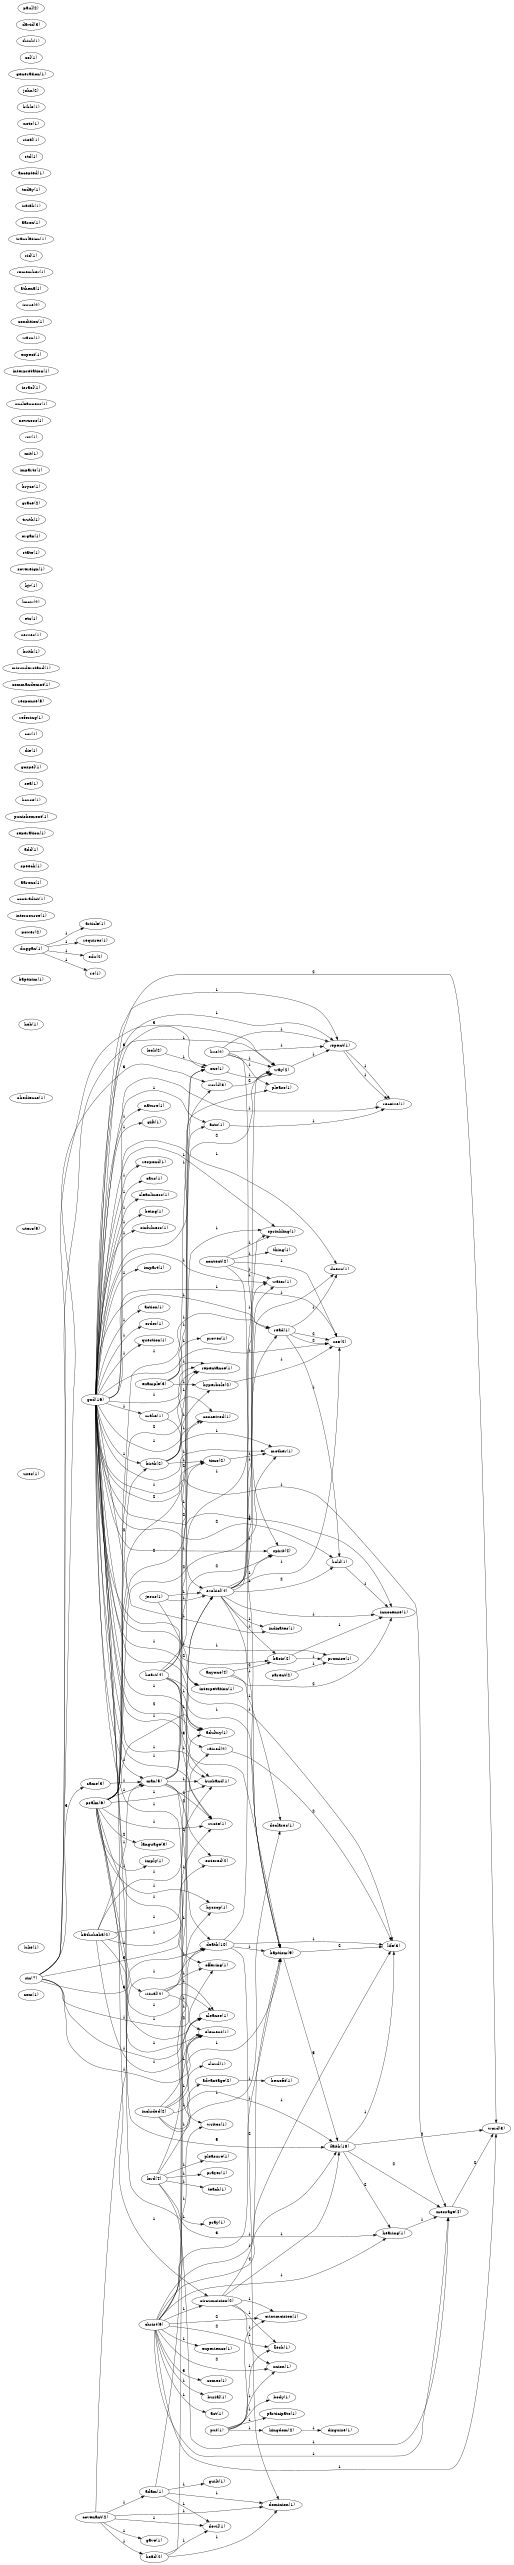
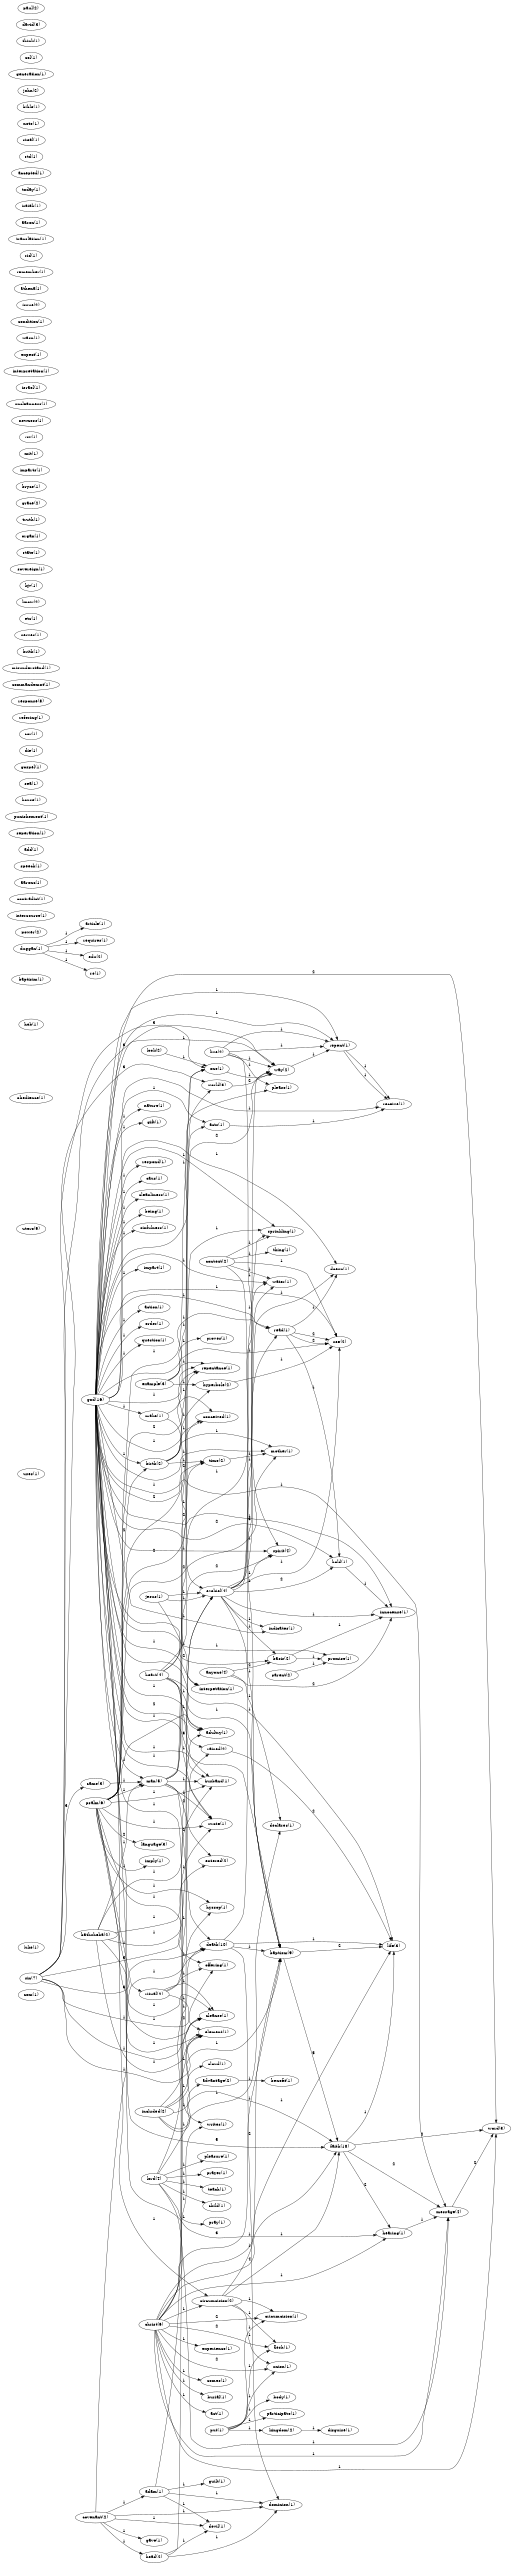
  digraph {
    rankdir=LR
    n1 [label="com(1)"]
    n2 [label="context(2)"]
    n3 [label="thing(1)"]
    n4 [label="sprinkling(1)"]
    n5 [label="water(1)"]
    n6 [label="baptism(9)"]
    n7 [label="see(2)"]
    n8 [label="faith(18)"]
    n9 [label="life(3)"]
    n10 [label="message(4)"]
    n11 [label="word(3)"]
    n12 [label="hearing(1)"]
    n13 [label="luke(1)"]
    n14 [label="heart(4)"]
    n15 [label="spirit(4)"]
    n16 [label="adultry(1)"]
    n17 [label="husband(1)"]
    n18 [label="wrote(1)"]
    n19 [label="uses(1)"]
    n20 [label="utero(9)"]
    n21 [label="obedience(1)"]
    n22 [label="anyone(4)"]
    n23 [label="declares(1)"]
    n24 [label="basis(2)"]
    n25 [label="innocense(1)"]
    n26 [label="promise(1)"]
    n27 [label="heb(1)"]
    n28 [label="baptisim(1)"]
    n29 [label="parent(2)"]
    n30 [label="example(3)"]
    n31 [label="proves(1)"]
    n32 [label="hyperbole(2)"]
    n33 [label="repentance(1)"]
    n34 [label="duggan(1)"]
    n35 [label="article(1)"]
    n36 [label="requires(1)"]
    n37 [label="edu(2)"]
    n38 [label="re(1)"]
    n39 [label="power(2)"]
    n40 [label="put(1)"]
    n41 [label="body(1)"]
    n42 [label="participate(1)"]
    n43 [label="kingdom(2)"]
    n44 [label="flesh(1)"]
    n45 [label="union(1)"]
    n46 [label="cricumcision(1)"]
    n47 [label="disguise(1)"]
    n48 [label="intercourse(1)"]
    n49 [label="contradict(1)"]
    n50 [label="aaronc(1)"]
    n51 [label="live(2)"]
    n52 [label="please(1)"]
    n53 [label="repent(1)"]
    n54 [label="way(2)"]
    n55 [label="receive(1)"]
    n56 [label="speech(1)"]
    n57 [label="add(1)"]
    n58 [label="seperation(1)"]
    n59 [label="punishement(1)"]
    n60 [label="house(1)"]
    n61 [label="sea(1)"]
    n62 [label="lord(4)"]
    n63 [label="pleasure(1)"]
    n64 [label="prayer(1)"]
    n65 [label="teach(1)"]
+   n66 [label="child(1)"]
    n67 [label="pray(1)"]
    n68 [label="death(10)"]
    n69 [label="dominion(1)"]
    n70 [label="gospel(1)"]
    n71 [label="die(1)"]
    n72 [label="included(2)"]
    n73 [label="cloud(1)"]
    n74 [label="cleanse(1)"]
    n75 [label="advantage(2)"]
    n76 [label="element(1)"]
    n77 [label="benefit(1)"]
    n78 [label="cor(1)"]
    n79 [label="bathsheba(2)"]
    n80 [label="man(5)"]
    n81 [label="one(1)"]
    n82 [label="entered(2)"]
    n83 [label="world(3)"]
    n84 [label="refering(1)"]
    n85 [label="response(8)"]
    n86 [label="commandemnt(1)"]
    n87 [label="god(16)"]
    n88 [label="nature(1)"]
    n89 [label="gift(1)"]
    n90 [label="read(1)"]
    n91 [label="respond(1)"]
    n92 [label="caus(1)"]
    n93 [label="birth(2)"]
    n94 [label="cleanliness(1)"]
    n95 [label="raised(2)"]
    n96 [label="being(1)"]
    n97 [label="sinfulness(1)"]
    n98 [label="circumcision(2)"]
    n99 [label="indicates(1)"]
    n100 [label="make(1)"]
    n101 [label="hold(1)"]
    n102 [label="impart(1)"]
    n103 [label="doesn(1)"]
    n104 [label="conceived(1)"]
    n105 [label="interpetation(1)"]
    n106 [label="action(1)"]
    n107 [label="order(1)"]
    n108 [label="question(1)"]
    n109 [label="writes(1)"]
    n110 [label="time(2)"]
    n111 [label="acts(1)"]
    n112 [label="mother(1)"]
    n113 [label="ezekiel(4)"]
    n114 [label="misunderstand(1)"]
    n115 [label="brith(1)"]
    n116 [label="serves(1)"]
    n117 [label="look(2)"]
    n118 [label="etc(1)"]
    n119 [label="know(2)"]
    n120 [label="kjv(1)"]
    n121 [label="christ(6)"]
    n122 [label="experience(1)"]
    n123 [label="comes(1)"]
    n124 [label="burial(1)"]
    n125 [label="act(1)"]
    n126 [label="sovereign(1)"]
    n127 [label="state(1)"]
    n128 [label="sin(7)"]
    n129 [label="came(3)"]
    n130 [label="offering(1)"]
    n131 [label="organ(1)"]
    n132 [label="psalm(6)"]
    n133 [label="imply(1)"]
    n134 [label="ritual(2)"]
    n135 [label="hyssop(1)"]
    n136 [label="language(3)"]
    n137 [label="truth(1)"]
    n138 [label="grace(2)"]
    n139 [label="bryce(1)"]
    n140 [label="imparts(1)"]
    n141 [label="covenant(2)"]
    n142 [label="gave(1)"]
    n143 [label="head(2)"]
    n144 [label="adam(1)"]
    n145 [label="devil(1)"]
    n146 [label="guilt(1)"]
    n147 [label="mit(1)"]
    n148 [label="rsv(1)"]
    n149 [label="newness(1)"]
    n150 [label="uncleanness(1)"]
    n151 [label="israel(1)"]
    n152 [label="interpretation(1)"]
    n153 [label="expect(1)"]
    n154 [label="wasn(1)"]
    n155 [label="condition(1)"]
    n156 [label="issue(2)"]
    n157 [label="athena(1)"]
    n158 [label="remember(1)"]
    n159 [label="rid(1)"]
    n160 [label="translation(1)"]
    n161 [label="aaron(1)"]
    n162 [label="isaiah(1)"]
    n163 [label="today(1)"]
    n164 [label="accepted(1)"]
    n165 [label="std(1)"]
    n166 [label="jesus(1)"]
    n167 [label="steal(1)"]
    n168 [label="note(1)"]
    n169 [label="bible(1)"]
    n170 [label="john(2)"]
    n171 [label="generation(1)"]
    n172 [label="col(1)"]
    n173 [label="think(1)"]
    n174 [label="david(3)"]
    n175 [label="paul(2)"]
    n2 -> n3 [label=1]
    n2 -> n4 [label=1]
    n2 -> n5 [label=1]
    n2 -> n6 [label=1]
    n2 -> n7 [label=1]
    n6 -> n8 [label=5]
    n6 -> n9 [label=2]
    n8 -> n9 [label=1]
    n8 -> n10 [label=2]
    n8 -> n11 [label=2]
    n8 -> n12 [label=2]
    n10 -> n11 [label=2]
    n12 -> n10 [label=1]
    n14 -> n4 [label=1]
    n14 -> n5 [label=1]
    n14 -> n6 [label=1]
    n14 -> n15 [label=2]
    n14 -> n16 [label=1]
    n14 -> n17 [label=1]
    n14 -> n18 [label=1]
    n22 -> n23 [label=1]
    n22 -> n24 [label=2]
    n22 -> n25 [label=2]
    n24 -> n25 [label=1]
    n24 -> n26 [label=1]
    n29 -> n26 [label=1]
    n30 -> n7 [label=1]
    n30 -> n31 [label=1]
    n30 -> n32 [label=1]
    n30 -> n33 [label=1]
    n32 -> n7 [label=1]
    n34 -> n35 [label=1]
    n34 -> n36 [label=1]
    n34 -> n37 [label=1]
    n34 -> n38 [label=1]
    n40 -> n41 [label=1]
    n40 -> n42 [label=1]
    n40 -> n43 [label=1]
    n40 -> n44 [label=1]
    n40 -> n45 [label=1]
    n40 -> n46 [label=1]
    n43 -> n47 [label=1]
    n51 -> n15 [label=1]
    n51 -> n52 [label=1]
    n51 -> n53 [label=1]
    n51 -> n53 [label=1]
    n51 -> n54 [label=1]
    n53 -> n55 [label=1]
    n53 -> n55 [label=1]
    n54 -> n53 [label=1]
    n62 -> n10 [label=1]
    n62 -> n23 [label=1]
    n62 -> n63 [label=1]
    n62 -> n64 [label=1]
    n62 -> n65 [label=1]
+   n62 -> n66 [label=1]
    n62 -> n67 [label=1]
    n62 -> n68 [label=1]
    n68 -> n6 [label=1]
    n68 -> n9 [label=1]
    n68 -> n54 [label=3]
    n68 -> n69 [label=2]
    n72 -> n6 [label=1]
    n72 -> n8 [label=1]
    n72 -> n73 [label=1]
    n72 -> n74 [label=1]
    n72 -> n75 [label=1]
    n72 -> n76 [label=1]
    n75 -> n77 [label=1]
    n79 -> n16 [label=1]
    n79 -> n17 [label=1]
    n79 -> n18 [label=1]
    n79 -> n74 [label=1]
    n79 -> n76 [label=1]
    n79 -> n80 [label=1]
    n80 -> n17 [label=1]
    n80 -> n18 [label=1]
    n80 -> n54 [label=2]
    n80 -> n68 [label=2]
    n80 -> n81 [label=2]
    n80 -> n82 [label=2]
    n80 -> n83 [label=2]
    n81 -> n54 [label=1]
    n83 -> n54 [label=2]
    n87 -> n4 [label=1]
    n87 -> n5 [label=1]
    n87 -> n6 [label=3]
    n87 -> n7 [label=1]
    n87 -> n8 [label=5]
    n87 -> n9 [label=1]
    n87 -> n10 [label=1]
    n87 -> n11 [label=2]
    n87 -> n12 [label=1]
    n87 -> n15 [label=1]
    n87 -> n16 [label=1]
    n87 -> n17 [label=1]
    n87 -> n18 [label=1]
    n87 -> n24 [label=2]
    n87 -> n25 [label=1]
    n87 -> n26 [label=1]
    n87 -> n33 [label=1]
    n87 -> n52 [label=1]
    n87 -> n53 [label=1]
    n87 -> n53 [label=1]
    n87 -> n54 [label=1]
    n87 -> n55 [label=1]
    n87 -> n80 [label=1]
    n87 -> n88 [label=1]
    n87 -> n89 [label=1]
    n87 -> n90 [label=1]
    n87 -> n90 [label=1]
    n87 -> n91 [label=1]
    n87 -> n92 [label=1]
    n87 -> n93 [label=1]
    n87 -> n94 [label=1]
    n87 -> n95 [label=2]
    n87 -> n96 [label=1]
    n87 -> n97 [label=1]
    n87 -> n98 [label=1]
    n87 -> n99 [label=1]
    n87 -> n100 [label=1]
    n87 -> n101 [label=2]
    n87 -> n102 [label=1]
    n87 -> n103 [label=1]
    n87 -> n104 [label=1]
    n87 -> n105 [label=1]
    n87 -> n106 [label=1]
    n87 -> n107 [label=1]
    n87 -> n108 [label=1]
    n87 -> n109 [label=1]
    n87 -> n110 [label=1]
    n87 -> n111 [label=1]
    n87 -> n112 [label=1]
    n90 -> n7 [label=2]
    n90 -> n7 [label=2]
    n90 -> n101 [label=1]
    n90 -> n103 [label=1]
    n93 -> n32 [label=1]
    n93 -> n33 [label=1]
    n93 -> n104 [label=1]
    n93 -> n110 [label=1]
    n93 -> n112 [label=1]
    n95 -> n9 [label=2]
    n98 -> n6 [label=1]
    n98 -> n8 [label=1]
    n98 -> n44 [label=1]
    n98 -> n45 [label=1]
    n98 -> n46 [label=1]
    n100 -> n111 [label=1]
    n100 -> n113 [label=1]
    n101 -> n25 [label=1]
    n110 -> n112 [label=1]
    n111 -> n55 [label=1]
    n113 -> n4 [label=1]
    n113 -> n5 [label=1]
    n113 -> n6 [label=1]
    n113 -> n7 [label=1]
    n113 -> n15 [label=1]
    n113 -> n24 [label=1]
    n113 -> n25 [label=1]
    n113 -> n90 [label=1]
    n113 -> n99 [label=1]
    n113 -> n101 [label=2]
    n113 -> n103 [label=1]
    n117 -> n81 [label=1]
    n121 -> n6 [label=3]
    n121 -> n8 [label=4]
    n121 -> n9 [label=1]
    n121 -> n10 [label=1]
    n121 -> n11 [label=1]
    n121 -> n12 [label=1]
    n121 -> n44 [label=2]
    n121 -> n45 [label=2]
    n121 -> n46 [label=2]
    n121 -> n95 [label=2]
    n121 -> n98 [label=1]
    n121 -> n109 [label=1]
    n121 -> n122 [label=1]
-   n121 -> n123 [label=3]
+   n121 -> n123 [label=1]
    n121 -> n124 [label=1]
    n121 -> n125 [label=1]
    n128 -> n54 [label=3]
    n128 -> n68 [label=3]
    n128 -> n74 [label=1]
    n128 -> n76 [label=1]
    n128 -> n81 [label=3]
    n128 -> n82 [label=3]
    n128 -> n83 [label=3]
    n128 -> n129 [label=3]
    n128 -> n130 [label=1]
    n129 -> n80 [label=1]
    n132 -> n16 [label=1]
    n132 -> n17 [label=1]
    n132 -> n18 [label=1]
    n132 -> n33 [label=2]
    n132 -> n74 [label=1]
    n132 -> n76 [label=1]
    n132 -> n80 [label=1]
    n132 -> n81 [label=1]
    n132 -> n93 [label=2]
    n132 -> n104 [label=2]
    n132 -> n110 [label=2]
    n132 -> n112 [label=2]
    n132 -> n130 [label=1]
    n132 -> n133 [label=1]
    n132 -> n134 [label=1]
    n132 -> n135 [label=1]
    n132 -> n136 [label=2]
    n134 -> n74 [label=1]
    n134 -> n76 [label=1]
    n134 -> n130 [label=1]
    n134 -> n135 [label=1]
    n141 -> n68 [label=1]
    n141 -> n69 [label=1]
    n141 -> n142 [label=1]
    n141 -> n143 [label=1]
    n141 -> n144 [label=1]
    n141 -> n145 [label=1]
    n143 -> n69 [label=1]
    n143 -> n113 [label=1]
    n143 -> n145 [label=1]
    n144 -> n69 [label=1]
    n144 -> n113 [label=1]
    n144 -> n145 [label=1]
    n144 -> n146 [label=1]
    n166 -> n105 [label=1]
    n166 -> n113 [label=1]
    n166 -> n113 [label=1]
  }
